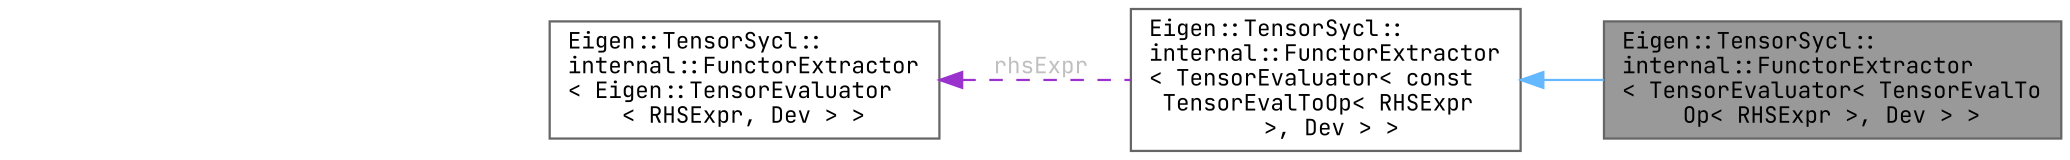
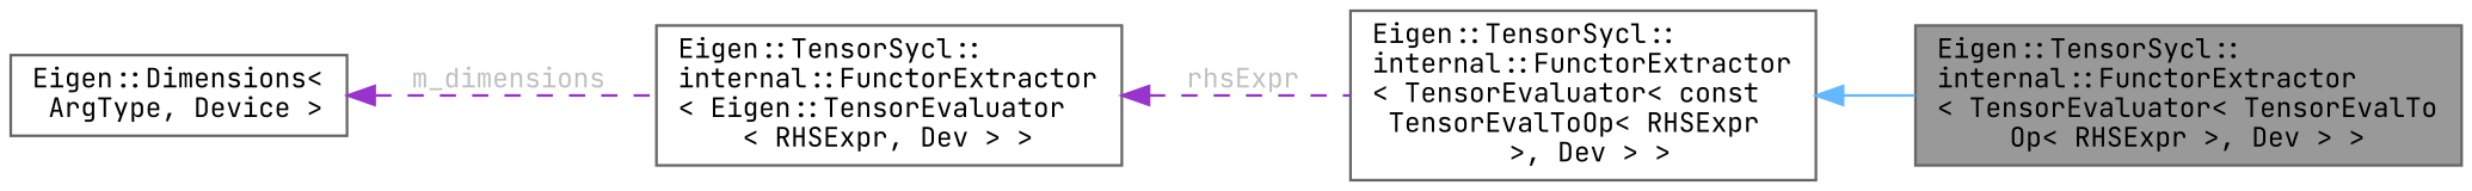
  digraph {
    rankdir=LR
    fontname="JetBrains Mono"
    node [color=gray40 fillcolor=white fontname="JetBrains Mono" fontsize=10 shape=box style=filled]
    edge [color=darkorchid3 dir=back fontname="JetBrains Mono" fontsize=10 labelfontname=Helvetica labelfontsize=10 style=dashed fontcolor=grey]
    n1 [fillcolor=grey60 fontcolor=black height=0.2 label="Eigen::TensorSycl::\linternal::FunctorExtractor\l\< TensorEvaluator\< TensorEvalTo\lOp\< RHSExpr \>, Dev \> \>" width=0.4]
    n2 [height=0.2 label="Eigen::TensorSycl::\linternal::FunctorExtractor\l\< TensorEvaluator\< const\l TensorEvalToOp\< RHSExpr\l \>, Dev \> \>" width=0.4]
    n3 [height=0.2 label="Eigen::TensorSycl::\linternal::FunctorExtractor\l\< Eigen::TensorEvaluator\l\< RHSExpr, Dev \> \>" width=0.4]
+   n4 [height=0.2 label="Eigen::Dimensions\<\l ArgType, Device \>" width=0.4]
    n2 -> n1 [color=steelblue1 style=solid fontcolor=""]
    n3 -> n2 [label=" rhsExpr"]
+   n4 -> n3 [label=" m_dimensions"]
  }
